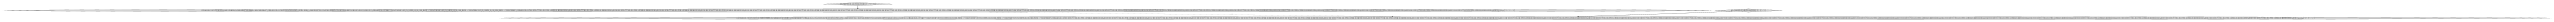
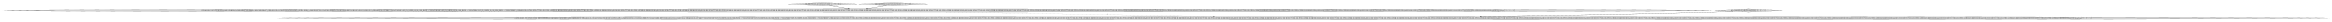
  digraph {
    fontname="Courier Prime"
    node [fillcolor=lightgray shape=diamond style=filled fontname="Courier Prime"]
    edge [style=bold fontname="Courier Prime"]
    n1 [label="test_makeCursors_factToCountryInner['0', '1', '0']"]
    n2 [label="JoinTestHelper.verifyCursors(new HashJoinSegmentStorageAdapter(factSegment.asStorageAdapter(),ImmutableList.of(factToCountryOnIsoCode(JoinType.INNER))).makeCursors(null,Intervals.ETERNITY,VirtualColumns.EMPTY,Granularities.ALL,false,null),ImmutableList.of(\"page\",\"countryIsoCode\",FACT_TO_COUNTRY_ON_ISO_CODE_PREFIX + \"countryIsoCode\",FACT_TO_COUNTRY_ON_ISO_CODE_PREFIX + \"countryName\",FACT_TO_COUNTRY_ON_ISO_CODE_PREFIX + \"countryNumber\"),ImmutableList.of(new Object((((edu.fdu.CPPDG.tinypdg.pe.ExpressionInfo@8b0222,new Object((((edu.fdu.CPPDG.tinypdg.pe.ExpressionInfo@8b022a,new Object((((edu.fdu.CPPDG.tinypdg.pe.ExpressionInfo@8b0232,new Object((((edu.fdu.CPPDG.tinypdg.pe.ExpressionInfo@8b023a,new Object((((edu.fdu.CPPDG.tinypdg.pe.ExpressionInfo@8b0242,new Object((((edu.fdu.CPPDG.tinypdg.pe.ExpressionInfo@8b024a,new Object((((edu.fdu.CPPDG.tinypdg.pe.ExpressionInfo@8b0252,new Object((((edu.fdu.CPPDG.tinypdg.pe.ExpressionInfo@8b025a,new Object((((edu.fdu.CPPDG.tinypdg.pe.ExpressionInfo@8b0262,new Object((((edu.fdu.CPPDG.tinypdg.pe.ExpressionInfo@8b026a,new Object((((edu.fdu.CPPDG.tinypdg.pe.ExpressionInfo@8b0272,new Object((((edu.fdu.CPPDG.tinypdg.pe.ExpressionInfo@8b027a,new Object((((edu.fdu.CPPDG.tinypdg.pe.ExpressionInfo@8b0282,new Object((((edu.fdu.CPPDG.tinypdg.pe.ExpressionInfo@8b028a,new Object((((edu.fdu.CPPDG.tinypdg.pe.ExpressionInfo@8b0292,new Object((((edu.fdu.CPPDG.tinypdg.pe.ExpressionInfo@8b029a,new Object((((edu.fdu.CPPDG.tinypdg.pe.ExpressionInfo@8b02a2,new Object((((edu.fdu.CPPDG.tinypdg.pe.ExpressionInfo@8b02aa,new Object((((edu.fdu.CPPDG.tinypdg.pe.ExpressionInfo@8b02b2,new Object((((edu.fdu.CPPDG.tinypdg.pe.ExpressionInfo@8b02ba,new Object((((edu.fdu.CPPDG.tinypdg.pe.ExpressionInfo@8b02c2,new Object((((edu.fdu.CPPDG.tinypdg.pe.ExpressionInfo@8b02ca))@@@3@@@['1', '1', '0']" shape=ellipse]
    n3 [label="JoinTestHelper.verifyCursors(new HashJoinSegmentStorageAdapter(factSegment.asStorageAdapter(),ImmutableList.of(factToCountryOnIsoCode(JoinType.LEFT))).makeCursors(null,Intervals.ETERNITY,VirtualColumns.EMPTY,Granularities.ALL,false,null),ImmutableList.of(\"page\",\"countryIsoCode\",FACT_TO_COUNTRY_ON_ISO_CODE_PREFIX + \"countryIsoCode\",FACT_TO_COUNTRY_ON_ISO_CODE_PREFIX + \"countryName\",FACT_TO_COUNTRY_ON_ISO_CODE_PREFIX + \"countryNumber\"),ImmutableList.of(new Object((((edu.fdu.CPPDG.tinypdg.pe.ExpressionInfo@8b0309,new Object((((edu.fdu.CPPDG.tinypdg.pe.ExpressionInfo@8b0311,new Object((((edu.fdu.CPPDG.tinypdg.pe.ExpressionInfo@8b0319,new Object((((edu.fdu.CPPDG.tinypdg.pe.ExpressionInfo@8b0321,new Object((((edu.fdu.CPPDG.tinypdg.pe.ExpressionInfo@8b0329,new Object((((edu.fdu.CPPDG.tinypdg.pe.ExpressionInfo@8b0331,new Object((((edu.fdu.CPPDG.tinypdg.pe.ExpressionInfo@8b0339,new Object((((edu.fdu.CPPDG.tinypdg.pe.ExpressionInfo@8b0341,new Object((((edu.fdu.CPPDG.tinypdg.pe.ExpressionInfo@8b0349,new Object((((edu.fdu.CPPDG.tinypdg.pe.ExpressionInfo@8b0351,new Object((((edu.fdu.CPPDG.tinypdg.pe.ExpressionInfo@8b0359,new Object((((edu.fdu.CPPDG.tinypdg.pe.ExpressionInfo@8b0361,new Object((((edu.fdu.CPPDG.tinypdg.pe.ExpressionInfo@8b0369,new Object((((edu.fdu.CPPDG.tinypdg.pe.ExpressionInfo@8b0371,new Object((((edu.fdu.CPPDG.tinypdg.pe.ExpressionInfo@8b0379,new Object((((edu.fdu.CPPDG.tinypdg.pe.ExpressionInfo@8b0381,new Object((((edu.fdu.CPPDG.tinypdg.pe.ExpressionInfo@8b0389,new Object((((edu.fdu.CPPDG.tinypdg.pe.ExpressionInfo@8b0391,new Object((((edu.fdu.CPPDG.tinypdg.pe.ExpressionInfo@8b0399,new Object((((edu.fdu.CPPDG.tinypdg.pe.ExpressionInfo@8b03a1,new Object((((edu.fdu.CPPDG.tinypdg.pe.ExpressionInfo@8b03a9,new Object((((edu.fdu.CPPDG.tinypdg.pe.ExpressionInfo@8b03b1,new Object((((edu.fdu.CPPDG.tinypdg.pe.ExpressionInfo@8b03b9,new Object((((edu.fdu.CPPDG.tinypdg.pe.ExpressionInfo@8b03c1,new Object((((edu.fdu.CPPDG.tinypdg.pe.ExpressionInfo@8b03c9,new Object((((edu.fdu.CPPDG.tinypdg.pe.ExpressionInfo@8b03d1,new Object((((edu.fdu.CPPDG.tinypdg.pe.ExpressionInfo@8b03d9,new Object((((edu.fdu.CPPDG.tinypdg.pe.ExpressionInfo@8b03e1))@@@3@@@['0', '0', '1']" shape=ellipse]
    n4 [label="test_makeCursors_factToCountryLeft['0', '0', '1']"]
+   n5 [label="test_makeCursors_factToCountryInner['1', '0', '0']"]
    n1 -> n2
    n2 -> n3 [label=0 style=dashed]
    n4 -> n3
+   n5 -> n2
  }
